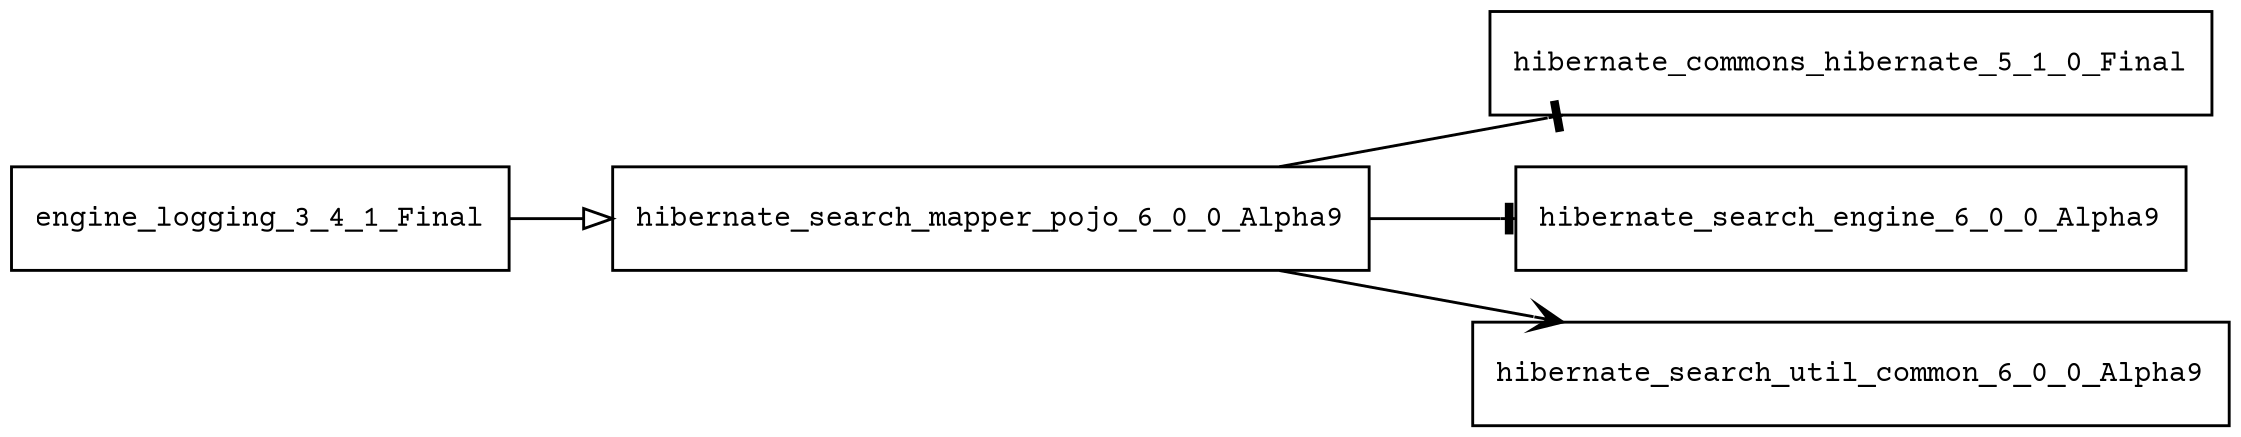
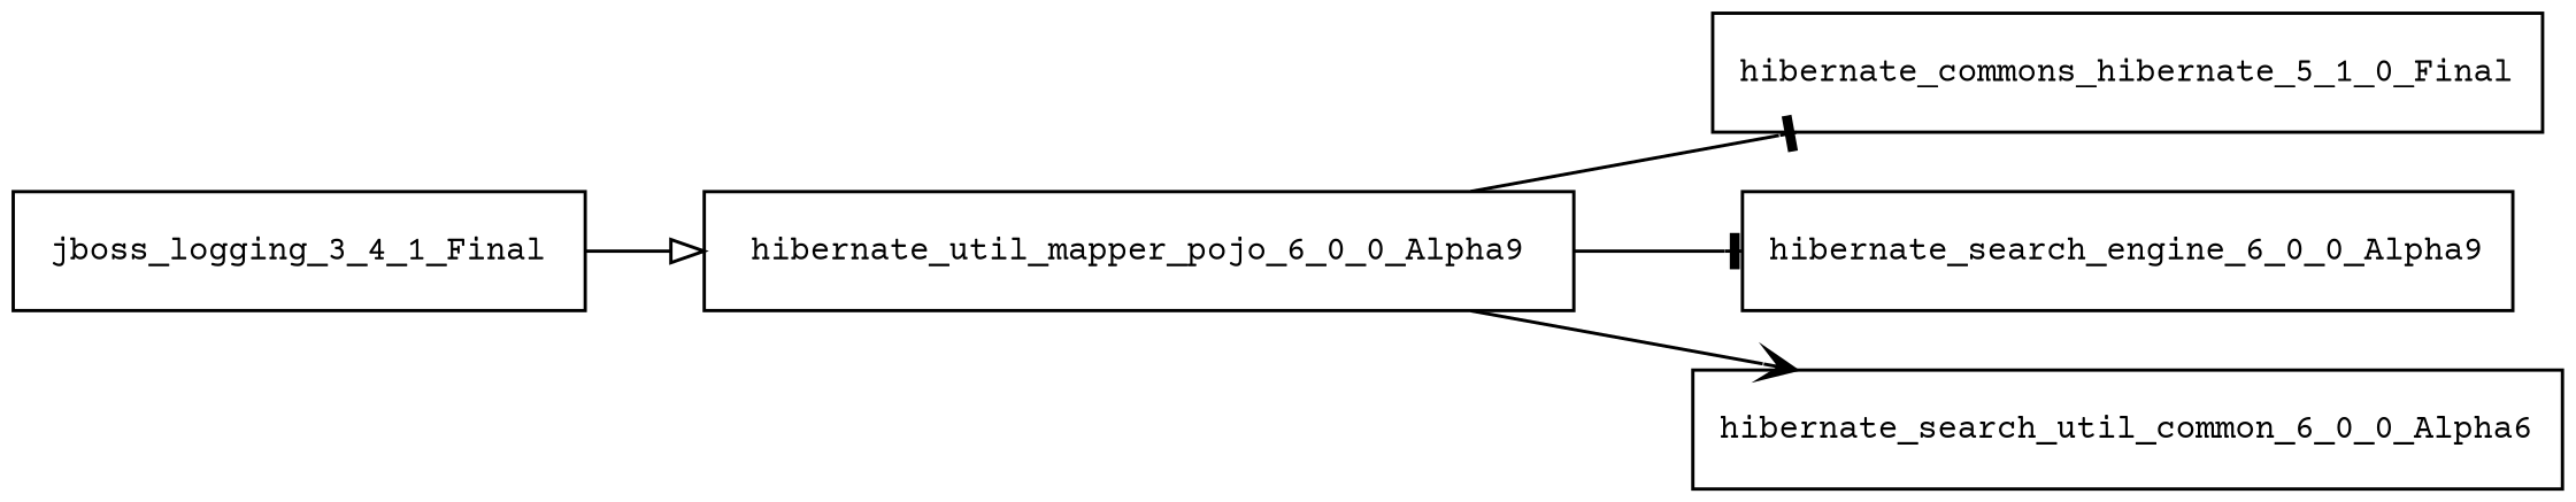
  digraph {
    fontname="Courier Prime"
    rankdir=LR
    node [fontname="Courier Prime" fontsize=10.0 shape=box]
    edge [arrowhead=tee fontname="Courier Prime"]
    n1 [label=hibernate_commons_hibernate_5_1_0_Final]
-   hibernate_search_mapper_pojo_6_0_0_Alpha9
+   hibernate_search_mapper_pojo_6_0_0_Alpha9 [label=hibernate_util_mapper_pojo_6_0_0_Alpha9]
    hibernate_search_engine_6_0_0_Alpha9
-   hibernate_search_util_common_6_0_0_Alpha9
-   jboss_logging_3_4_1_Final [label=engine_logging_3_4_1_Final]
+   hibernate_search_util_common_6_0_0_Alpha9 [label=hibernate_search_util_common_6_0_0_Alpha6]
+   jboss_logging_3_4_1_Final
    hibernate_search_mapper_pojo_6_0_0_Alpha9 -> n1
    hibernate_search_mapper_pojo_6_0_0_Alpha9 -> hibernate_search_engine_6_0_0_Alpha9
    hibernate_search_mapper_pojo_6_0_0_Alpha9 -> hibernate_search_util_common_6_0_0_Alpha9 [arrowhead=vee]
    jboss_logging_3_4_1_Final -> hibernate_search_mapper_pojo_6_0_0_Alpha9 [arrowhead=onormal]
  }
